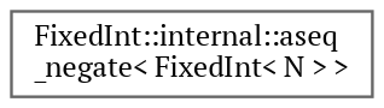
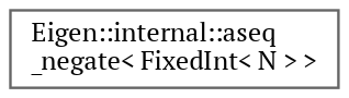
  digraph {
    rankdir=LR
    fontname="PT Serif"
-   n1 [color=grey40 fillcolor=white fontname="PT Serif" fontsize=10 height=0.2 label="FixedInt::internal::aseq\l_negate\< FixedInt\< N \> \>" shape=box style=filled width=0.4]
+   n1 [color=grey40 fillcolor=white fontname="PT Serif" fontsize=10 height=0.2 label="Eigen::internal::aseq\l_negate\< FixedInt\< N \> \>" shape=box style=filled width=0.4]
  }
